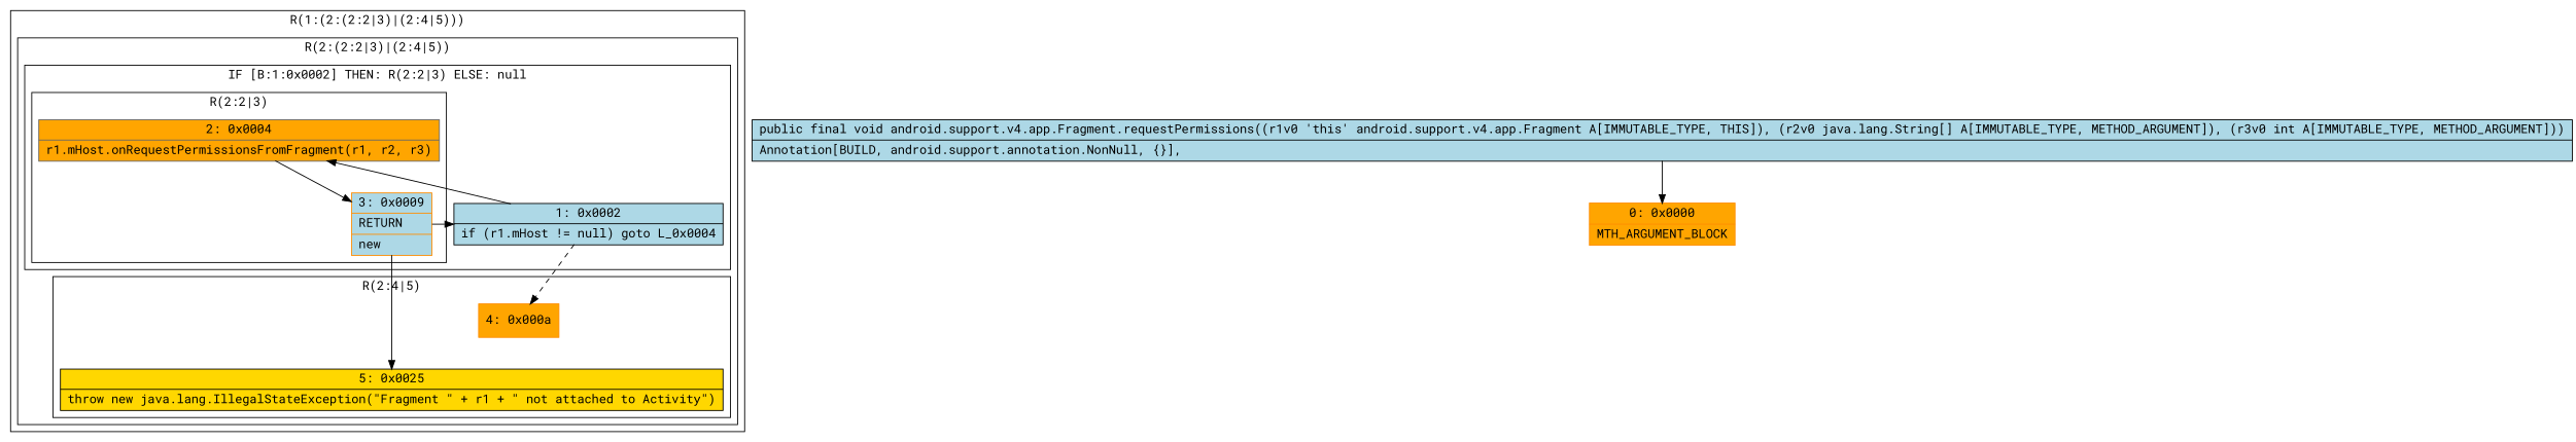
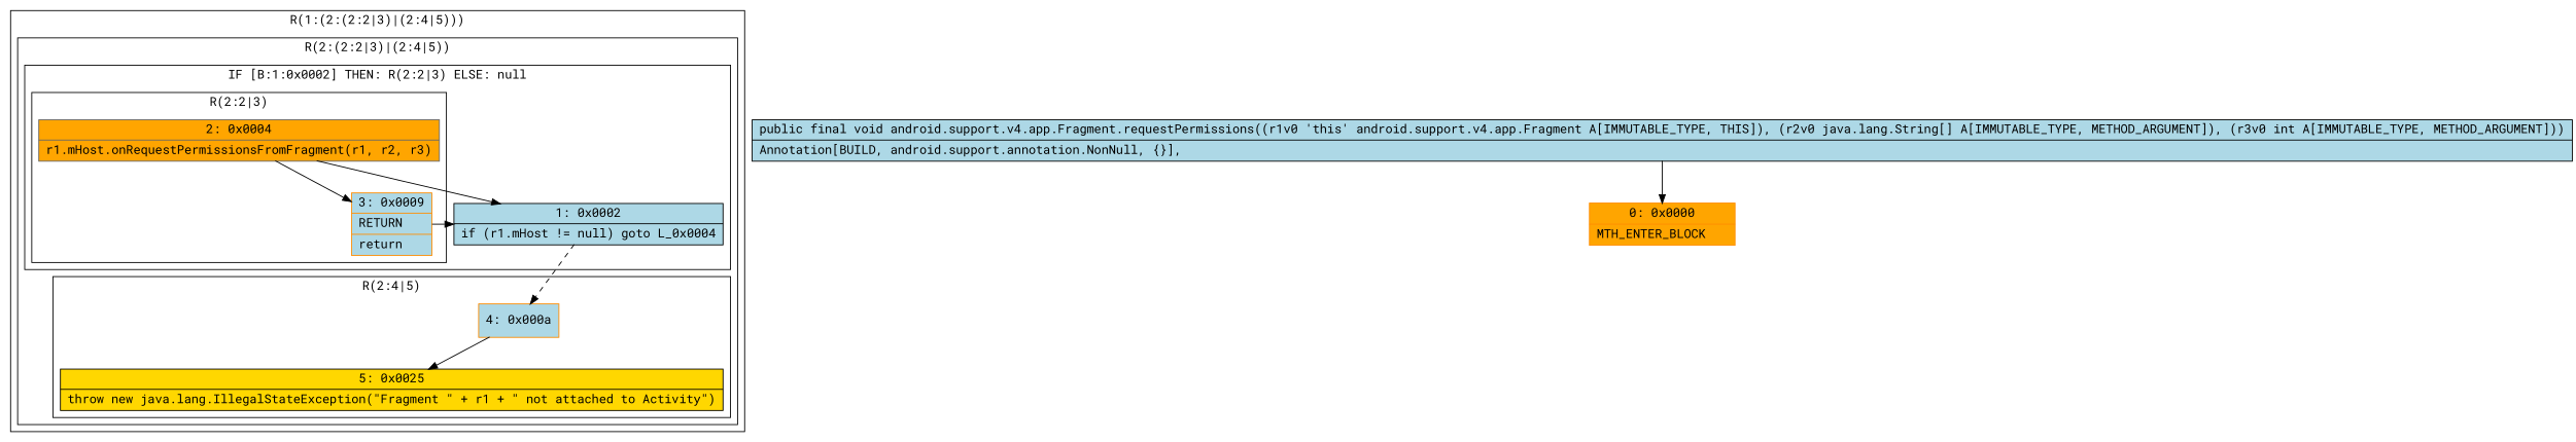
  digraph {
    fontname="Roboto Mono"
    node [color=darkorange fillcolor=orange fontname="Roboto Mono" shape=record style=filled]
    edge [fontname="Roboto Mono"]
    n1 [color=gray40 label="{2\:\ 0x0004|r1.mHost.onRequestPermissionsFromFragment(r1, r2, r3)\l}"]
-   n2 [fillcolor=lightblue label="{3\:\ 0x0009|RETURN\l|new\l}"]
+   n2 [fillcolor=lightblue label="{3\:\ 0x0009|RETURN\l|return\l}"]
    n3 [color=black fillcolor=lightblue label="{1\:\ 0x0002|if (r1.mHost != null) goto L_0x0004\l}"]
-   n4 [label="{4\:\ 0x000a}"]
+   n4 [fillcolor=lightblue label="{4\:\ 0x000a}"]
    n5 [color=black fillcolor=gold label="{5\:\ 0x0025|throw new java.lang.IllegalStateException(\"Fragment \" + r1 + \" not attached to Activity\")\l}"]
-   n6 [label="{0\:\ 0x0000|MTH_ARGUMENT_BLOCK\l}"]
+   n6 [label="{0\:\ 0x0000|MTH_ENTER_BLOCK\l}"]
    n7 [color=black fillcolor=lightblue label="{public final void android.support.v4.app.Fragment.requestPermissions((r1v0 'this' android.support.v4.app.Fragment A[IMMUTABLE_TYPE, THIS]), (r2v0 java.lang.String[] A[IMMUTABLE_TYPE, METHOD_ARGUMENT]), (r3v0 int A[IMMUTABLE_TYPE, METHOD_ARGUMENT]))  | Annotation[BUILD, android.support.annotation.NonNull, \{\}], \l}"]
    subgraph cluster_1 {
      label="R(1:(2:(2:2|3)|(2:4|5)))"
      subgraph cluster_2 {
        label="R(2:(2:2|3)|(2:4|5))"
        subgraph cluster_3 {
          label="IF [B:1:0x0002] THEN: R(2:2|3) ELSE: null"
          n3
          subgraph cluster_4 {
            label="R(2:2|3)"
            n1
            n2
          }
        }
        subgraph cluster_5 {
          label="R(2:4|5)"
          n4
          n5
        }
      }
    }
    n1 -> n2
    n2 -> n3
-   n3 -> n1
+   n1 -> n3
    n3 -> n4 [style=dashed]
-   n2 -> n5
+   n4 -> n5
    n7 -> n6
  }
